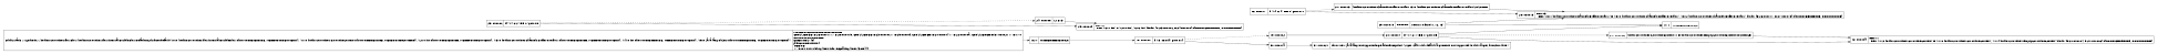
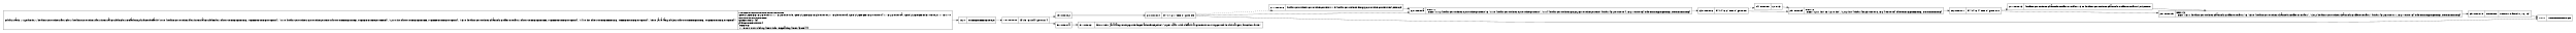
  digraph {
    rankdir=LR
    node [shape=record]
    n1 [label="{16\:\ ?|MTH_ENTER_BLOCK\l}"]
    n2 [label="{18\:\ 0x0000|if (r5 != null) goto L14\l}"]
    n3 [label="{19\:\ 0x0002}"]
    n4 [label="{30\:\ 0x001a}"]
    n5 [label="{20\:\ 0x0004|if ((r4 & 1) == 0) goto L5\l}"]
    n6 [label="{31\:\ 0x0021|throw new java.lang.UnsupportedOperationException(\"Super calls with default arguments not supported in this target, function: fuse\")\l}"]
    n7 [label="{21\:\ 0x0006|kotlin.coroutines.CoroutineContext r1 = kotlin.coroutines.EmptyCoroutineContext.INSTANCE\l}"]
    n8 [label="{22\:\ 0x000a|PHI: r1 \l  PHI: (r1v2 kotlin.coroutines.CoroutineContext) = (r1v0 kotlin.coroutines.CoroutineContext), (r1v4 kotlin.coroutines.EmptyCoroutineContext) binds: [B:20:0x0004, B:21:0x0006] A[DONT_GENERATE, DONT_INLINE]\l}"]
    n9 [label="{17\:\ ?|MTH_EXIT_BLOCK\l}"]
    n10 [label="{23\:\ 0x000c|if ((r4 & 2) == 0) goto L8\l}"]
    n11 [label="{24\:\ 0x000e|r2 = \-3\l}"]
    n12 [label="{25\:\ 0x000f|PHI: r2 \l  PHI: (r2v1 int) = (r2v0 int), (r2v2 int) binds: [B:23:0x000c, B:24:0x000e] A[DONT_GENERATE, DONT_INLINE]\l}"]
    n13 [label="{26\:\ 0x0011|if ((r4 & 4) == 0) goto L11\l}"]
    n14 [label="{27\:\ 0x0013|kotlinx.coroutines.channels.BufferOverflow r3 = kotlinx.coroutines.channels.BufferOverflow.SUSPEND\l}"]
    n15 [label="{28\:\ 0x0015|PHI: r3 \l  PHI: (r3v1 kotlinx.coroutines.channels.BufferOverflow) = (r3v0 kotlinx.coroutines.channels.BufferOverflow), (r3v2 kotlinx.coroutines.channels.BufferOverflow) binds: [B:26:0x0011, B:27:0x0013] A[DONT_GENERATE, DONT_INLINE]\l}"]
    n16 [label="{29\:\ 0x0019|RETURN\l|return r0.fuse(r1, r2, r3)\l}"]
    n17 [label="{public static \/* synthetic *\/ kotlinx.coroutines.flow.Flow kotlinx.coroutines.flow.internal.FusibleFlow.DefaultImpls.fuse$default((r0v0 kotlinx.coroutines.flow.internal.FusibleFlow A[IMMUTABLE_TYPE, METHOD_ARGUMENT]), (r1v0 kotlin.coroutines.CoroutineContext A[IMMUTABLE_TYPE, METHOD_ARGUMENT]), (r2v0 int A[IMMUTABLE_TYPE, METHOD_ARGUMENT]), (r3v0 kotlinx.coroutines.channels.BufferOverflow A[IMMUTABLE_TYPE, METHOD_ARGUMENT]), (r4v0 int A[IMMUTABLE_TYPE, METHOD_ARGUMENT]), (r5v0 java.lang.Object A[IMMUTABLE_TYPE, METHOD_ARGUMENT]))  | METHOD_CANDIDATE_FOR_INLINE\lCROSS_EDGE: B:26:0x0011 \-\> B:28:0x0015, CROSS_EDGE: B:23:0x000c \-\> B:25:0x000f, CROSS_EDGE: B:20:0x0004 \-\> B:22:0x000a, CROSS_EDGE: B:31:0x0021 \-\> B:17:?\lINLINE_NOT_NEEDED\lTYPE_VARS: [T]\lJadxCommentsAttr\{\l DEBUG: \l \-\> Don't trust debug lines info. Repeating lines: [30=4]\}\l}"]
    n1 -> n2
    n2 -> n3 [style=dashed]
    n2 -> n4
    n3 -> n5
    n4 -> n6
    n5 -> n7 [style=dashed]
    n5 -> n8
    n5 -> n9
    n7 -> n8
+   n8 -> n10
    n10 -> n11 [style=dashed]
    n10 -> n12
    n11 -> n12
+   n12 -> n13
    n13 -> n14 [style=dashed]
    n13 -> n15
    n14 -> n15
-   n16 -> n15
+   n15 -> n16
    n16 -> n9
    n17 -> n1
  }
